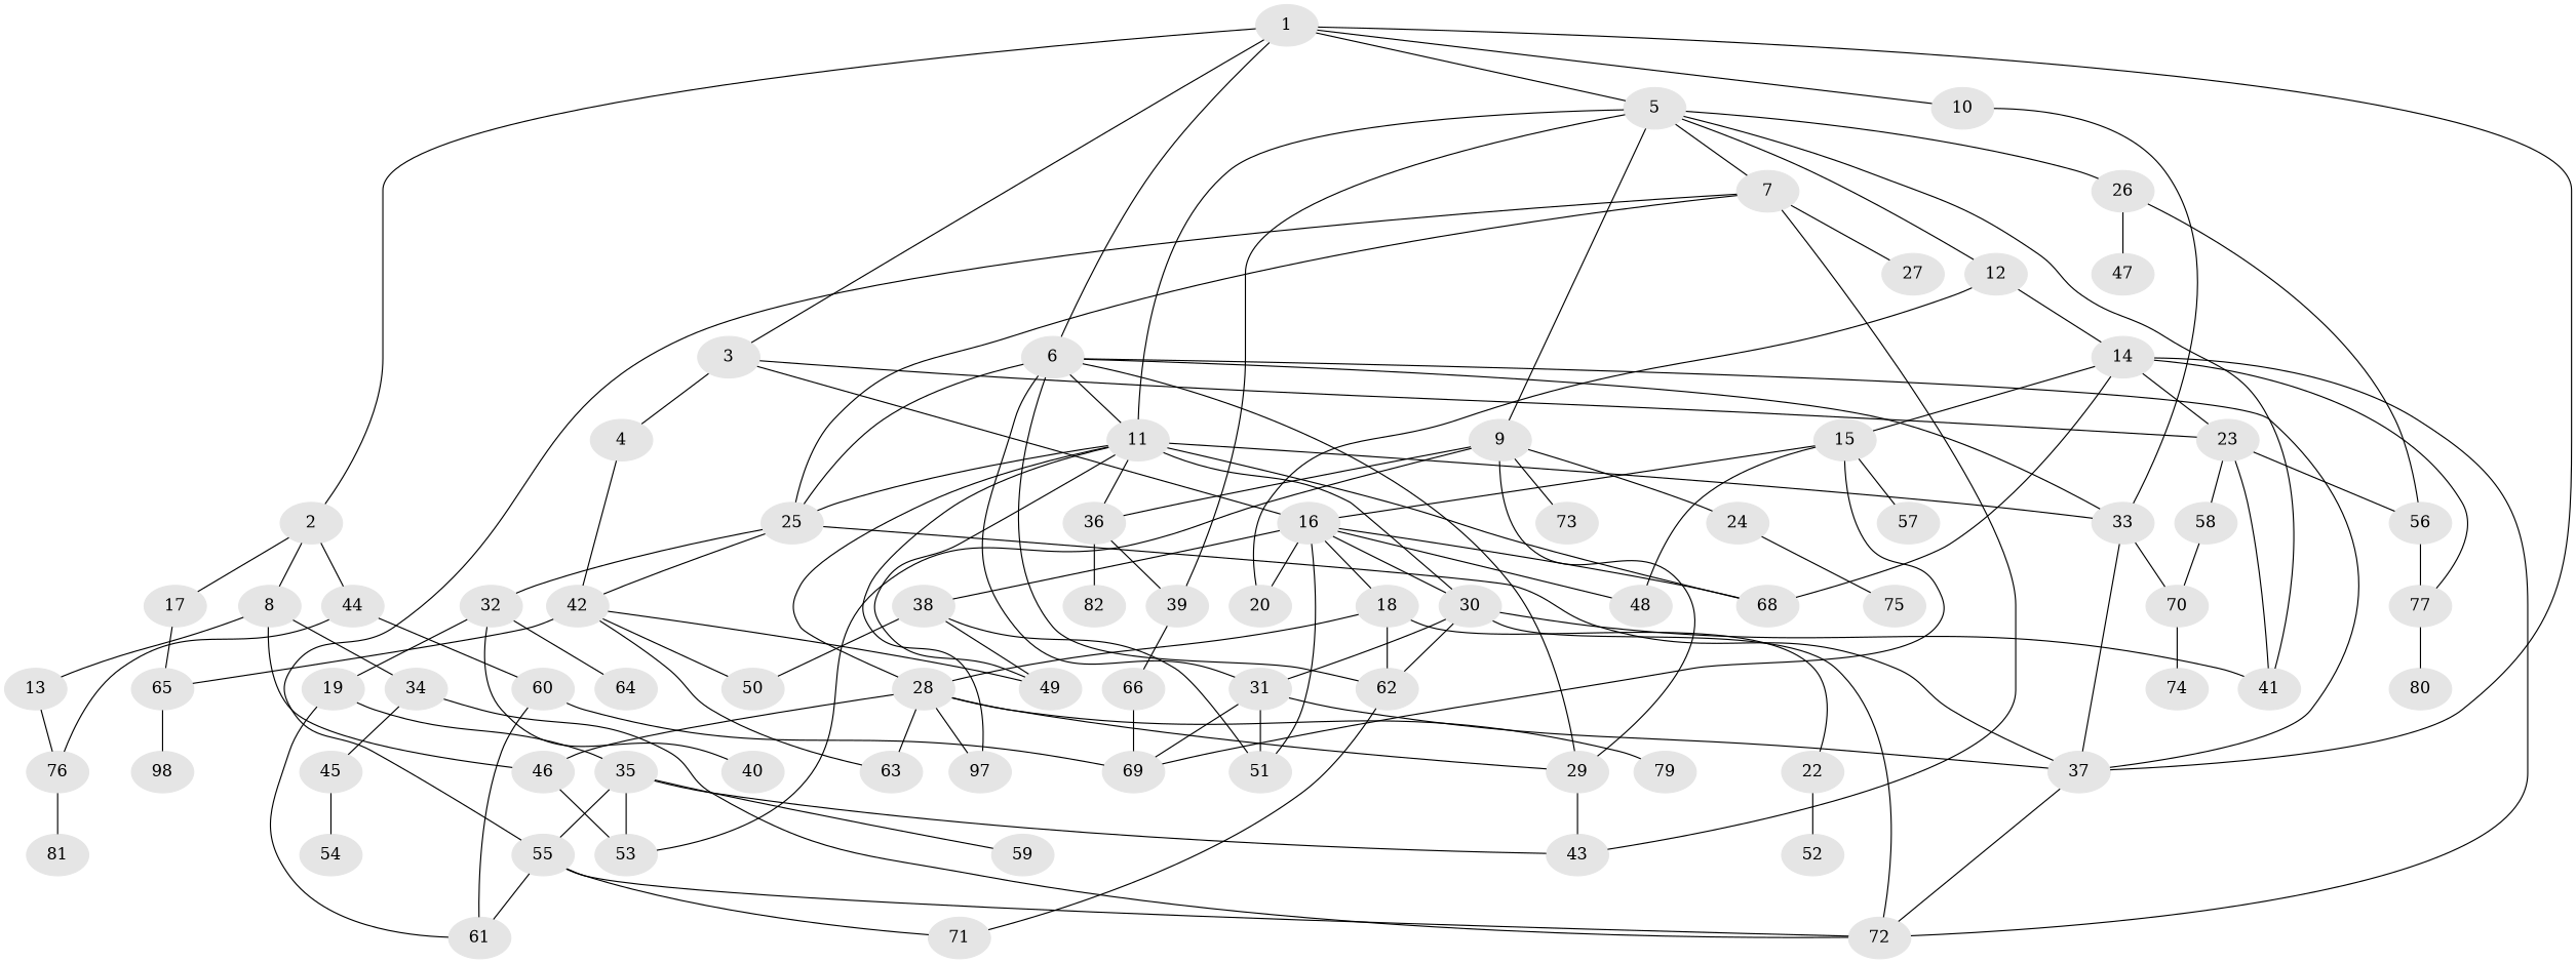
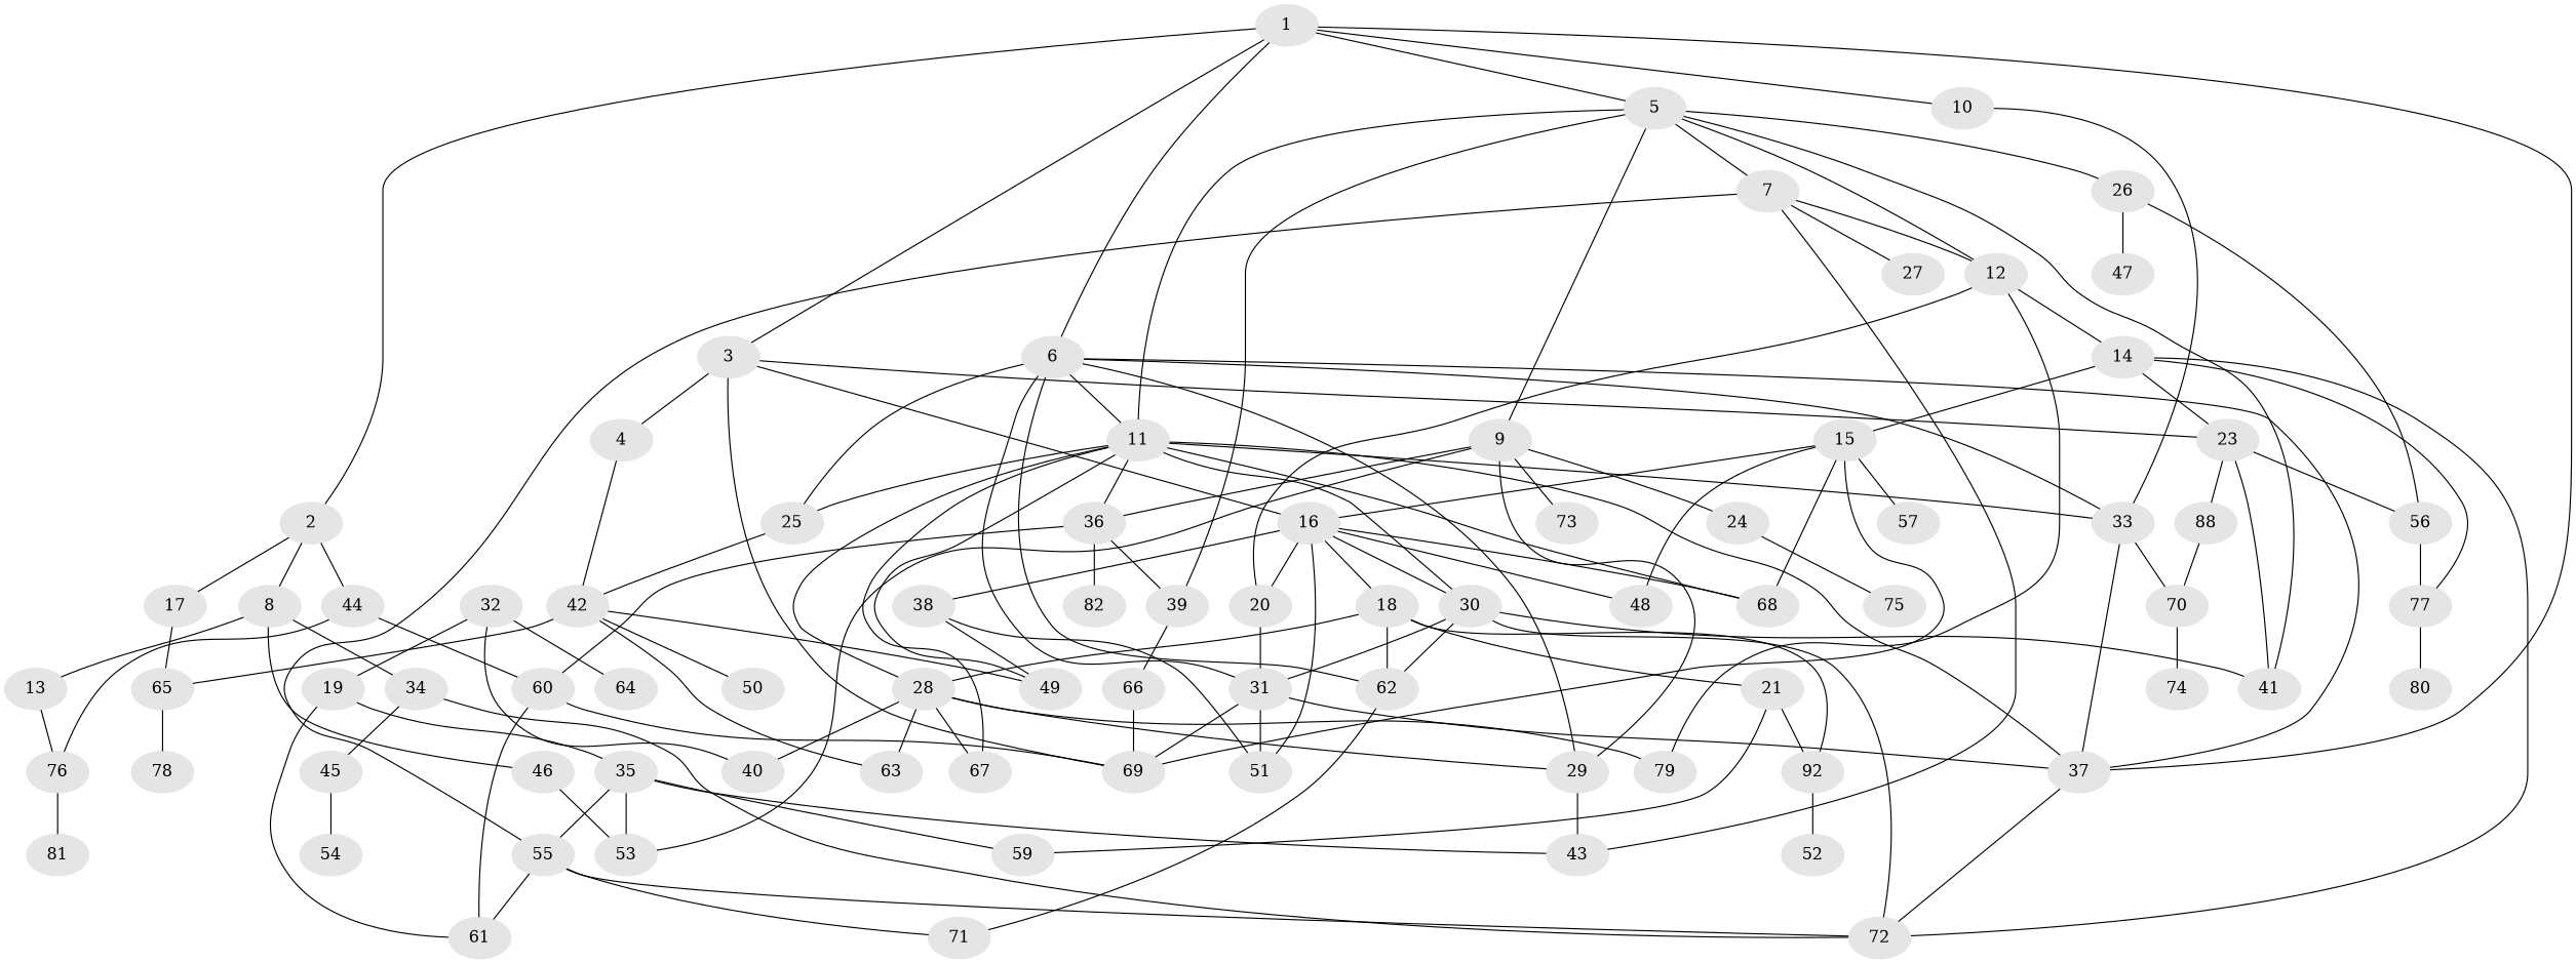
  graph {
    node [color=gray90 style=filled]
    edge [weight=1.0]
    1
    2
    3
    5
    6
    10
    37
    8
    17
    44
    4
    16
    23
    69
    7
    9
    11
    12
    26
    39
    41
    25
    29
    31
    33
    62
    72
    13
    34
    46
    65
    76
    60
    42
    30
    68
    20
    48
    18
    38
    51
    56
-   58
+   58 [label=88]
    49
    63
    50
    27
    43
    55
    24
    36
    53
    73
    28
-   67 [label=97]
+   67
    14
    79
    47
    66
    32
    70
    71
    61
    19
    35
    45
    75
    82
    15
    77
    81
    57
    80
-   22
-   78 [label=98]
+   21
+   22 [label=92]
+   78
    59
    52
    40
    64
    74
    54
    1 -- 2
    1 -- 3
    1 -- 5
    1 -- 6
    1 -- 10
    1 -- 37
    2 -- 8
    2 -- 17
    2 -- 44
    3 -- 4
    3 -- 16
    3 -- 23
+   3 -- 69
    5 -- 7
    5 -- 9
    5 -- 11
    5 -- 12
    5 -- 26
    5 -- 39
    5 -- 41
    6 -- 37
    6 -- 11
    6 -- 25
    6 -- 29
    6 -- 31
    6 -- 33
    6 -- 62
    10 -- 33
    37 -- 72
    8 -- 13
    8 -- 34
    8 -- 46
    17 -- 65
    44 -- 76
    44 -- 60
    4 -- 42
    16 -- 30
    16 -- 68
    16 -- 20
    16 -- 48
    16 -- 18
    16 -- 38
    16 -- 51
    23 -- 41
    23 -- 56
    23 -- 58
-   7 -- 25
+   7 -- 12
    7 -- 27
    7 -- 43
    7 -- 55
    9 -- 29
    9 -- 24
    9 -- 36
    9 -- 53
    9 -- 73
-   25 -- 37
+   11 -- 37
    11 -- 25
    11 -- 33
    11 -- 30
    11 -- 68
    11 -- 49
    11 -- 36
    11 -- 28
    11 -- 67
    12 -- 20
    12 -- 14
+   12 -- 79
    26 -- 56
    26 -- 47
    39 -- 66
    25 -- 42
-   25 -- 32
    29 -- 43 [weight=2.0]
    31 -- 37
    31 -- 69
    31 -- 51
    33 -- 37
    33 -- 70
    62 -- 71
    13 -- 76
    34 -- 72
    34 -- 45
    46 -- 53
    65 -- 78
    76 -- 81
    60 -- 69
    60 -- 61
    42 -- 65
    42 -- 49
    42 -- 63
    42 -- 50
    30 -- 41
    30 -- 31
    30 -- 62
    30 -- 72
+   20 -- 31 [weight=3.0]
    18 -- 62
    18 -- 28
+   18 -- 21
    18 -- 22
    38 -- 51
    38 -- 49
-   38 -- 50
    56 -- 77
    58 -- 70
    55 -- 72
    55 -- 71
    55 -- 61
    24 -- 75
    36 -- 39
+   36 -- 60
    36 -- 82
    28 -- 29
-   28 -- 46
+   28 -- 40
    28 -- 63
    28 -- 67
    28 -- 79
    14 -- 23
    14 -- 72
-   14 -- 68
+   15 -- 68
    14 -- 15 [weight=2.0]
    14 -- 77
    66 -- 69
    32 -- 19
    32 -- 40
    32 -- 64
    70 -- 74
    19 -- 61
    19 -- 35
    35 -- 43
    35 -- 55
    35 -- 53
    35 -- 59
    45 -- 54
    15 -- 16
    15 -- 69
    15 -- 48
    15 -- 57
    77 -- 80
+   21 -- 22
+   21 -- 59
    22 -- 52
  }
